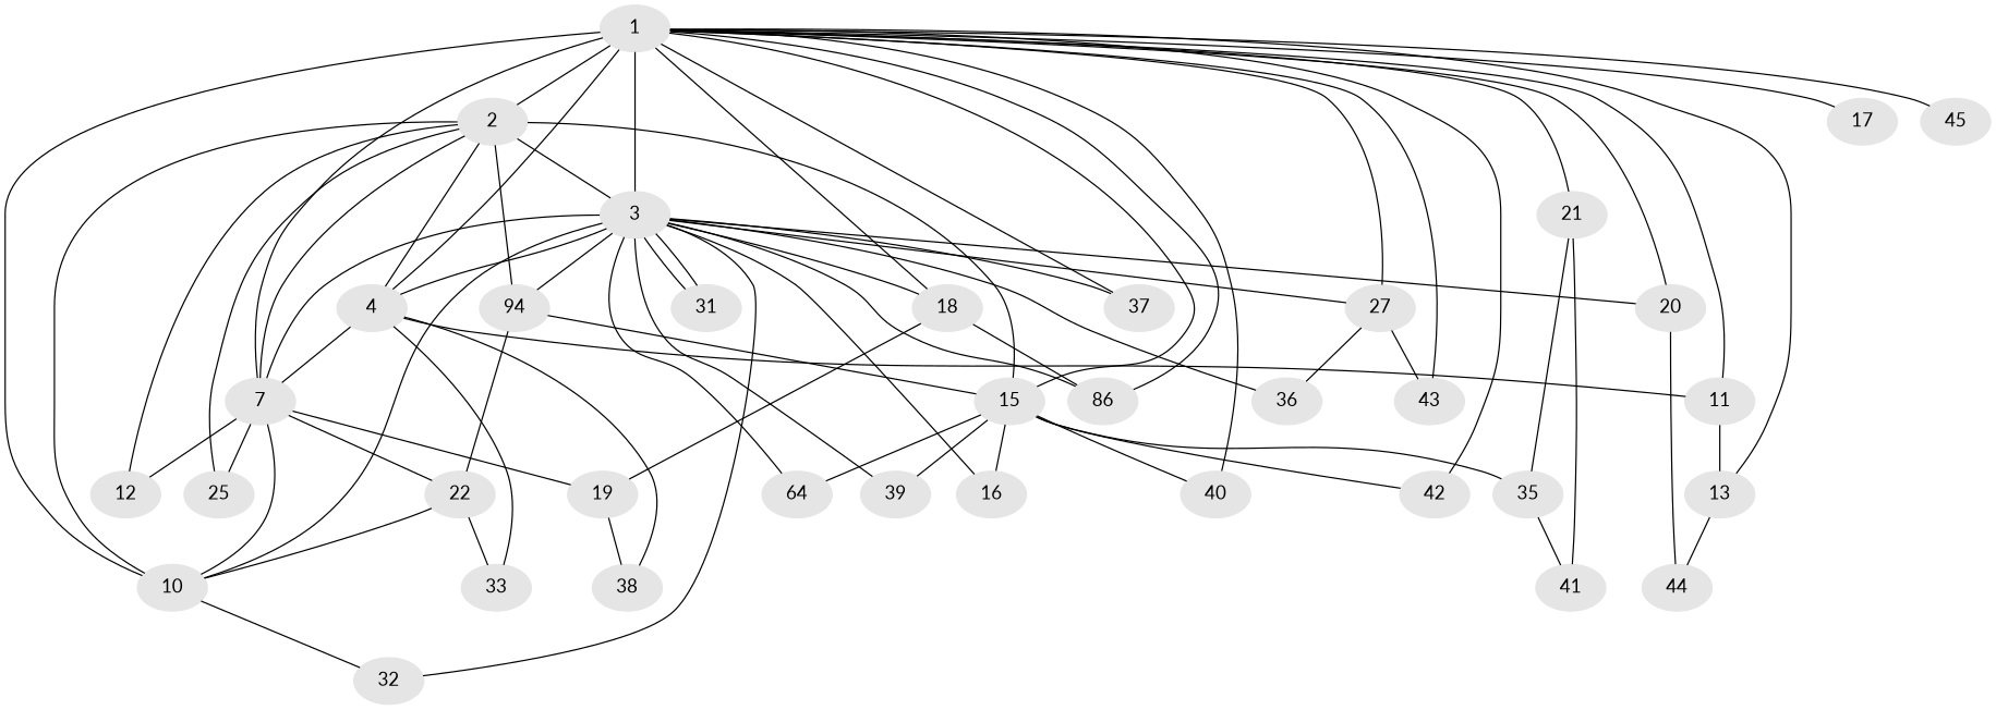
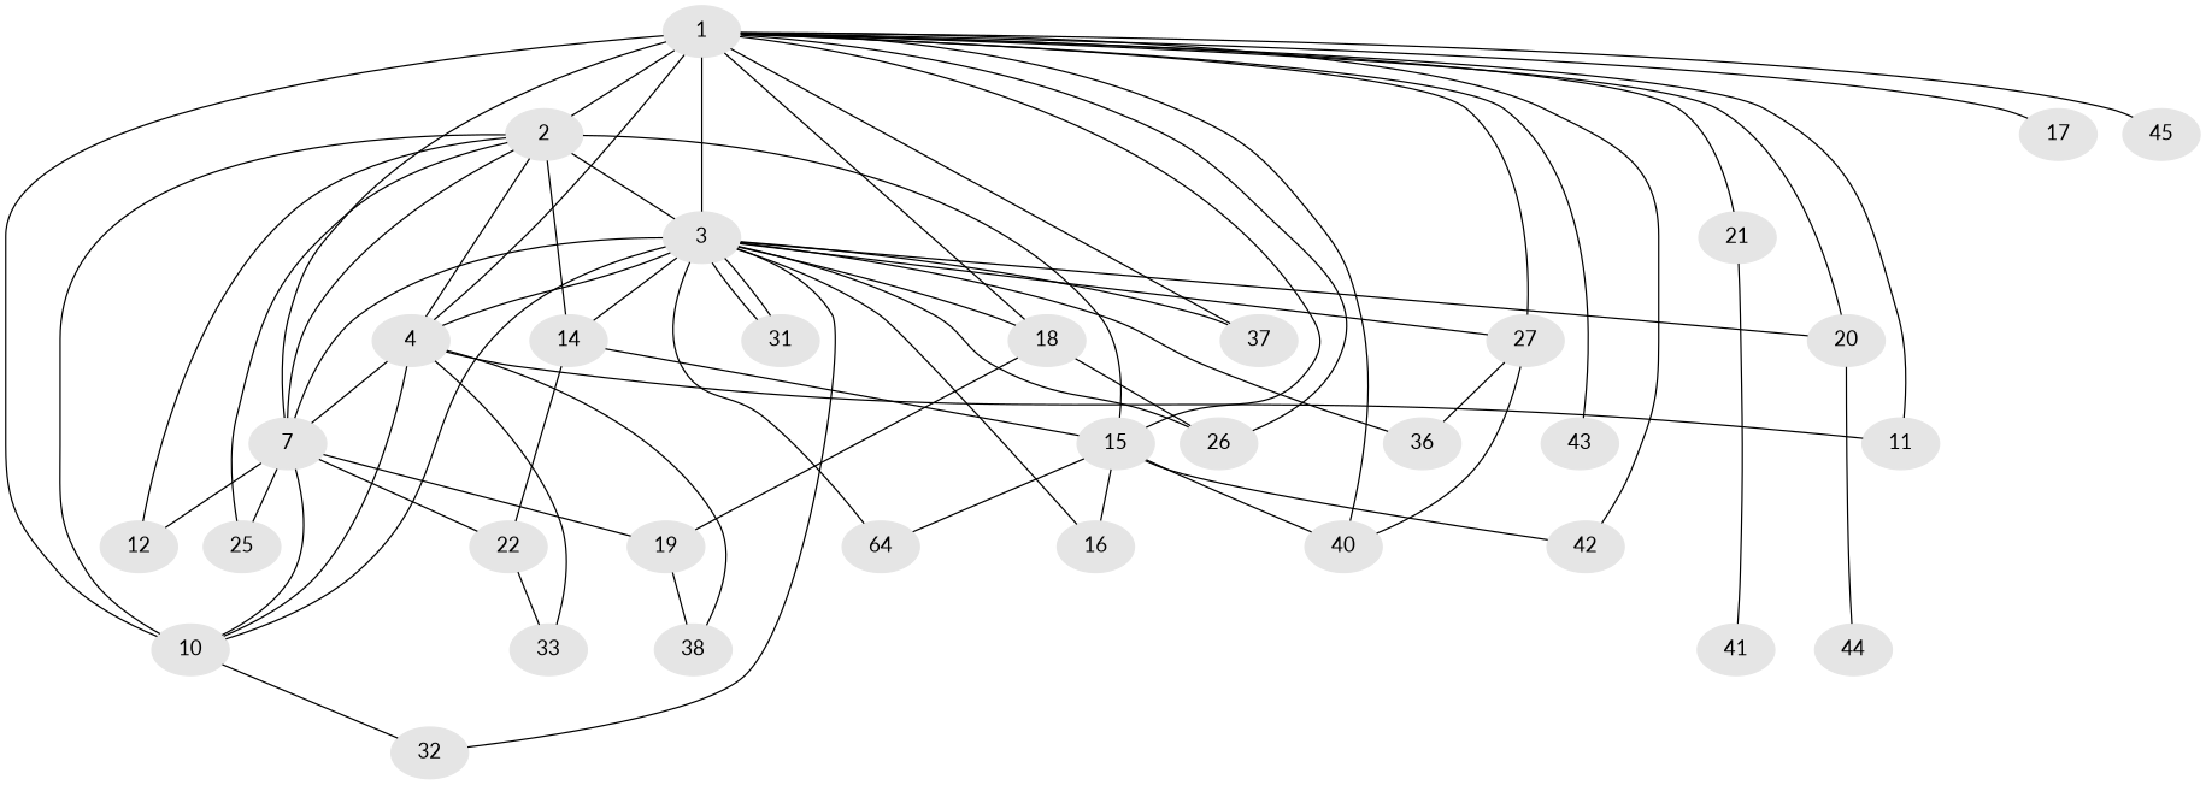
  graph {
    fontname=Lato
    node [color=gray90 fontname=Lato style=filled]
    edge [fontname=Lato]
    1 [super="+9+5"]
    2 [super="+28+55+30"]
    3 [super="+6"]
    4
    7 [super="+53"]
    10 [super="+60"]
    11
-   13
    15
    17
    18
    20
    21
-   26 [label=86]
+   26
    27
    37
    40
    42
    43
    45 [super="+61"]
    12
-   14 [label=94]
+   14
    25
    16
    n25 [label=64]
    31
    32
    36
-   39
    33
    38
    19
    22
    44
-   35
    41
    1 -- 2 [weight=6]
    1 -- 3 [weight=13]
    1 -- 4 [weight=5]
    1 -- 7 [weight=5]
    1 -- 10 [weight=4]
    1 -- 11
-   1 -- 13
    1 -- 15
    1 -- 17 [weight=2]
    1 -- 18
    1 -- 20
    1 -- 21 [weight=2]
    1 -- 26
    1 -- 27
    1 -- 37
    1 -- 40
    1 -- 42 [weight=2]
    1 -- 43
    1 -- 45 [weight=2]
    2 -- 3 [weight=4]
    2 -- 4
    2 -- 7
    2 -- 10 [weight=3]
    2 -- 15
    2 -- 12
    2 -- 14
    2 -- 25
    3 -- 4 [weight=2]
    3 -- 7 [weight=3]
    3 -- 10 [weight=3]
    3 -- 18
    3 -- 20
    3 -- 26
    3 -- 27
    3 -- 37
    3 -- 14
    3 -- 16
    3 -- n25
    3 -- 31
    3 -- 31
    3 -- 32
    3 -- 36 [weight=2]
-   3 -- 39
    4 -- 7
-   22 -- 10
+   4 -- 10
    4 -- 11
    4 -- 33
    4 -- 38
    7 -- 10
    7 -- 12
    7 -- 25
    7 -- 19 [weight=2]
    7 -- 22
    10 -- 32
-   11 -- 13
-   13 -- 44
    15 -- 40
    15 -- 42
    15 -- 16
    15 -- n25
-   15 -- 39
-   15 -- 35
    18 -- 26
    18 -- 19
    20 -- 44
-   21 -- 35
    21 -- 41
-   27 -- 43
+   27 -- 40
    27 -- 36
    14 -- 15
    14 -- 22
    19 -- 38
    22 -- 33
-   35 -- 41
  }
